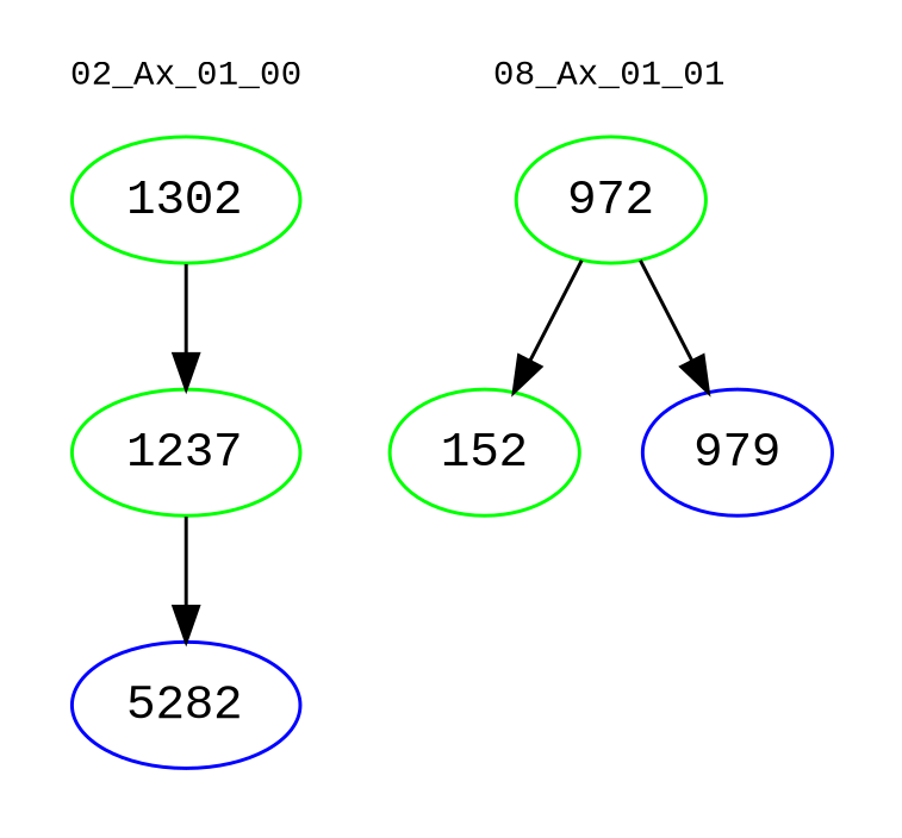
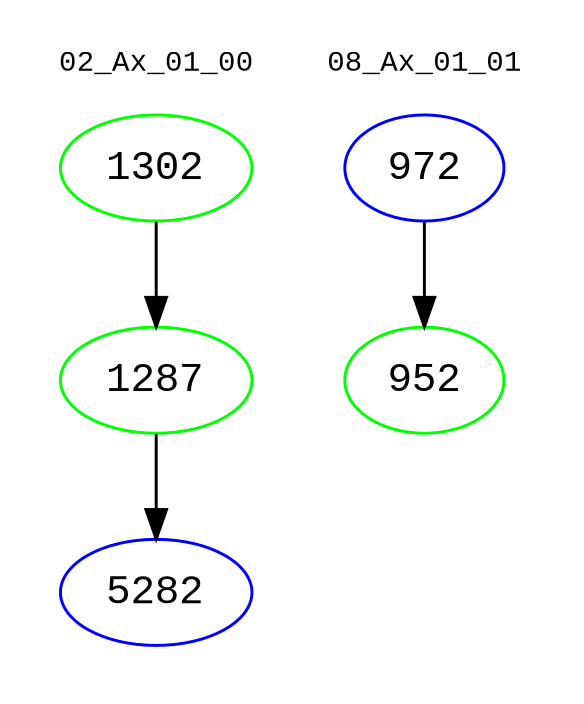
  digraph {
    fontname="Liberation Mono"
    node [color=green fontname="Liberation Mono"]
    edge [color=black fontname="Liberation Mono"]
-   n1 [label=1237]
+   n1 [label=1287]
    n2 [color=blue label=5282]
    n3 [label=1302]
-   n4 [label=972]
-   n5 [label=152]
-   n6 [color=blue label=979]
+   n4 [color=blue label=972]
+   n5 [label=952]
    subgraph cluster_1 {
      color=white
      fontsize=10
      label="02_Ax_01_00"
      n1
      n2
      n3
    }
    subgraph cluster_2 {
      color=white
      fontsize=10
      label="08_Ax_01_01"
      n4
      n5
-     n6
    }
    n1 -> n2
    n3 -> n1
    n4 -> n5
-   n4 -> n6
  }
